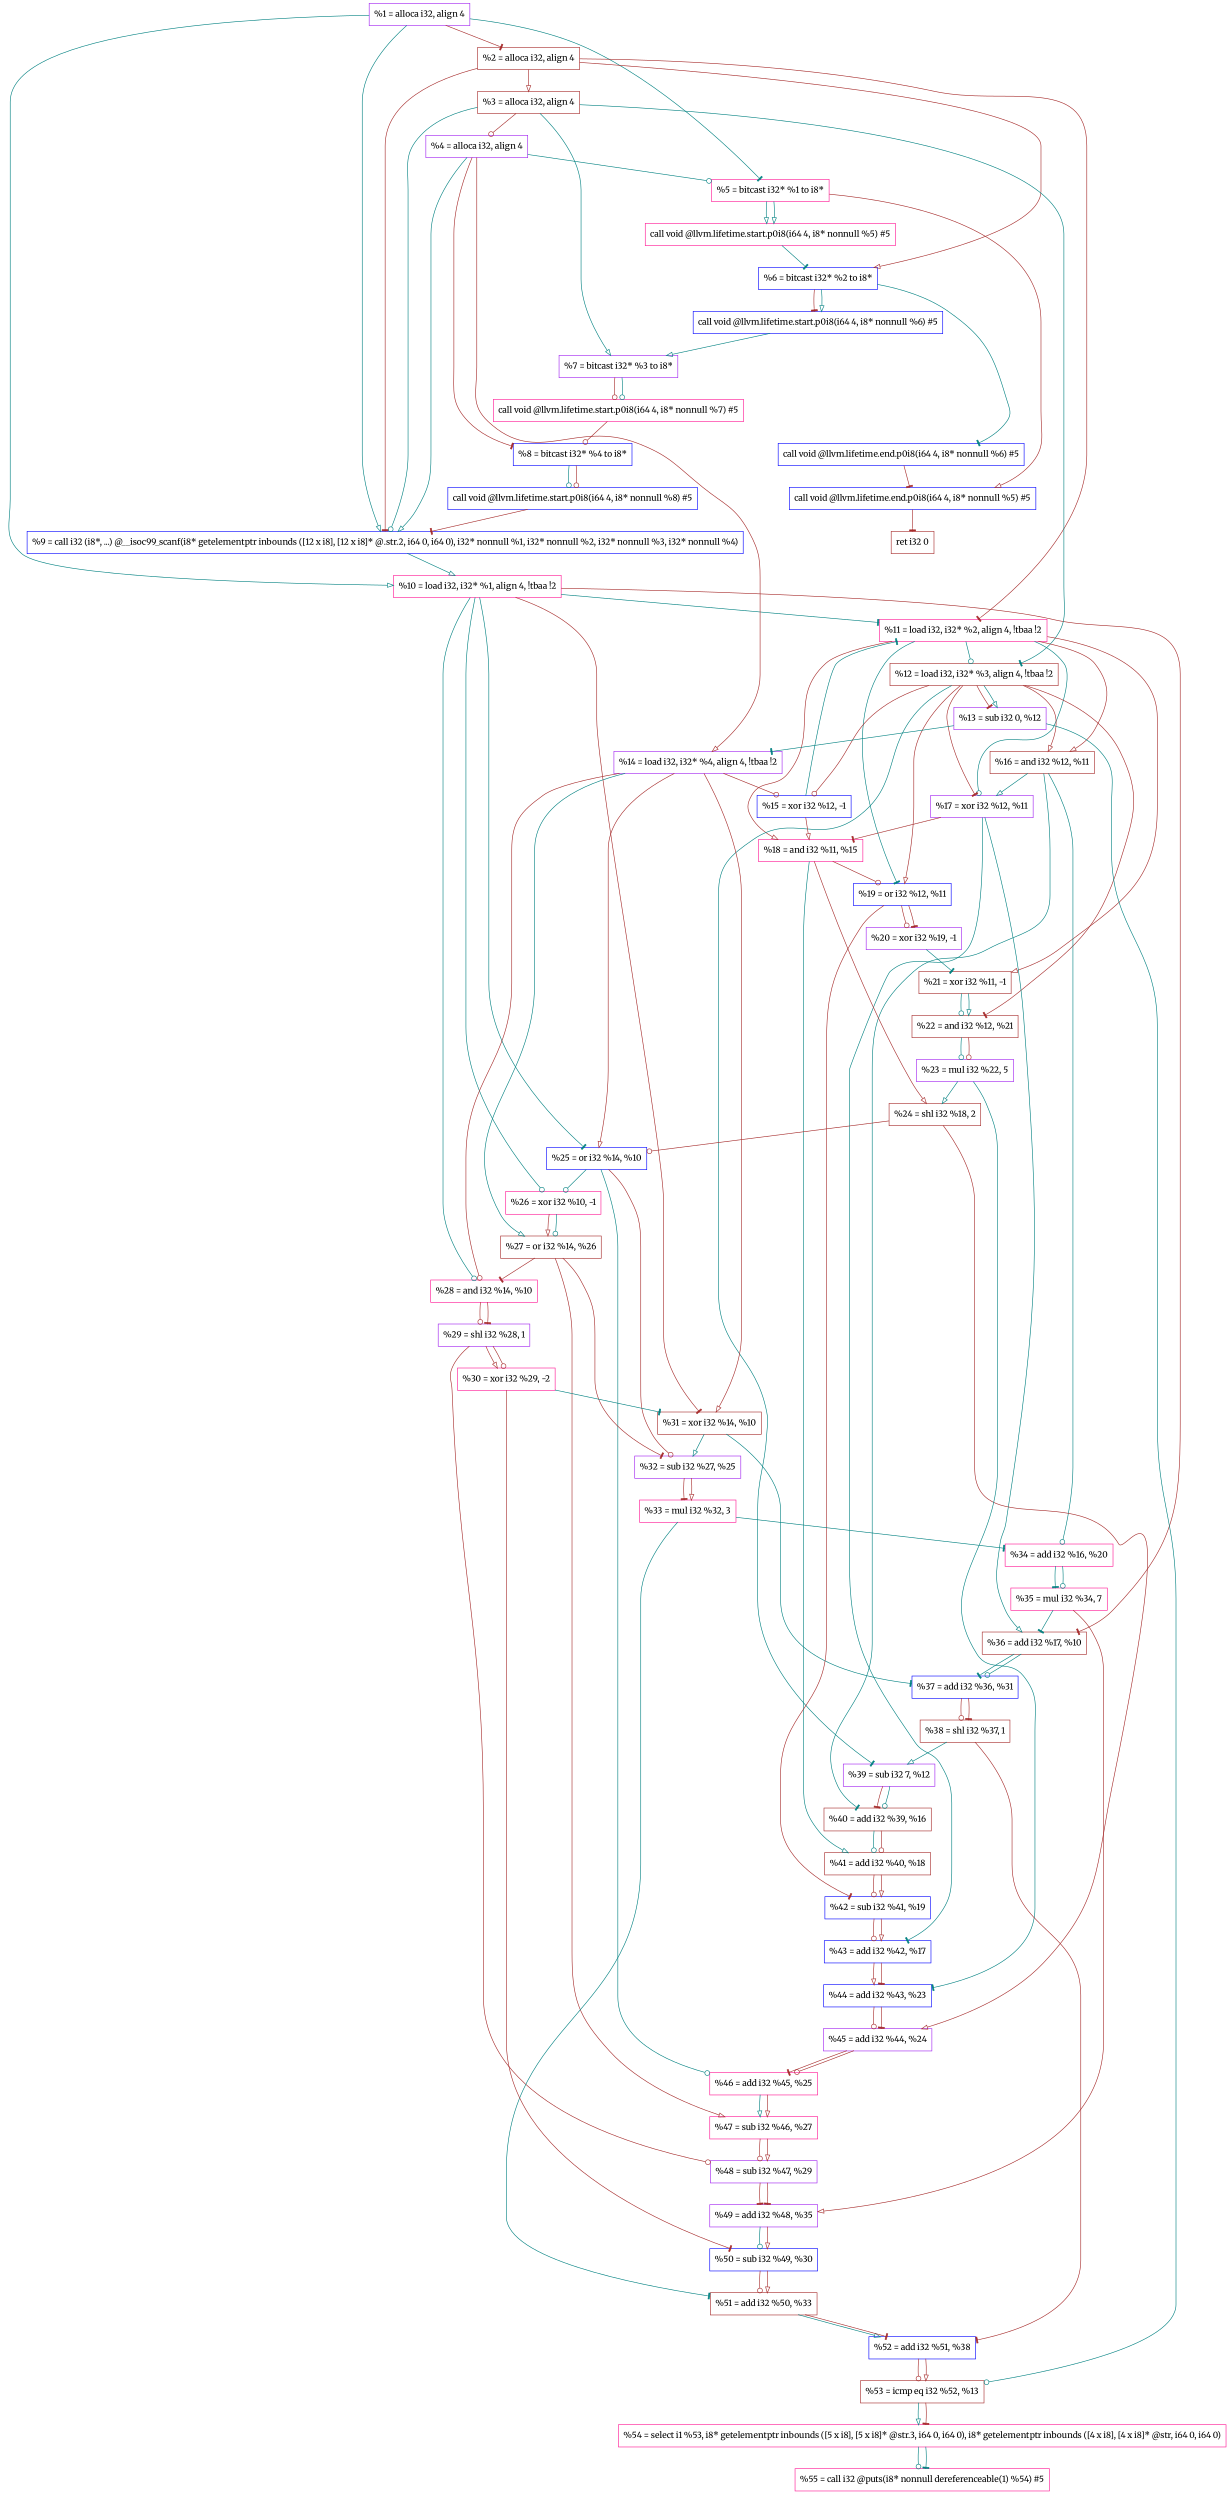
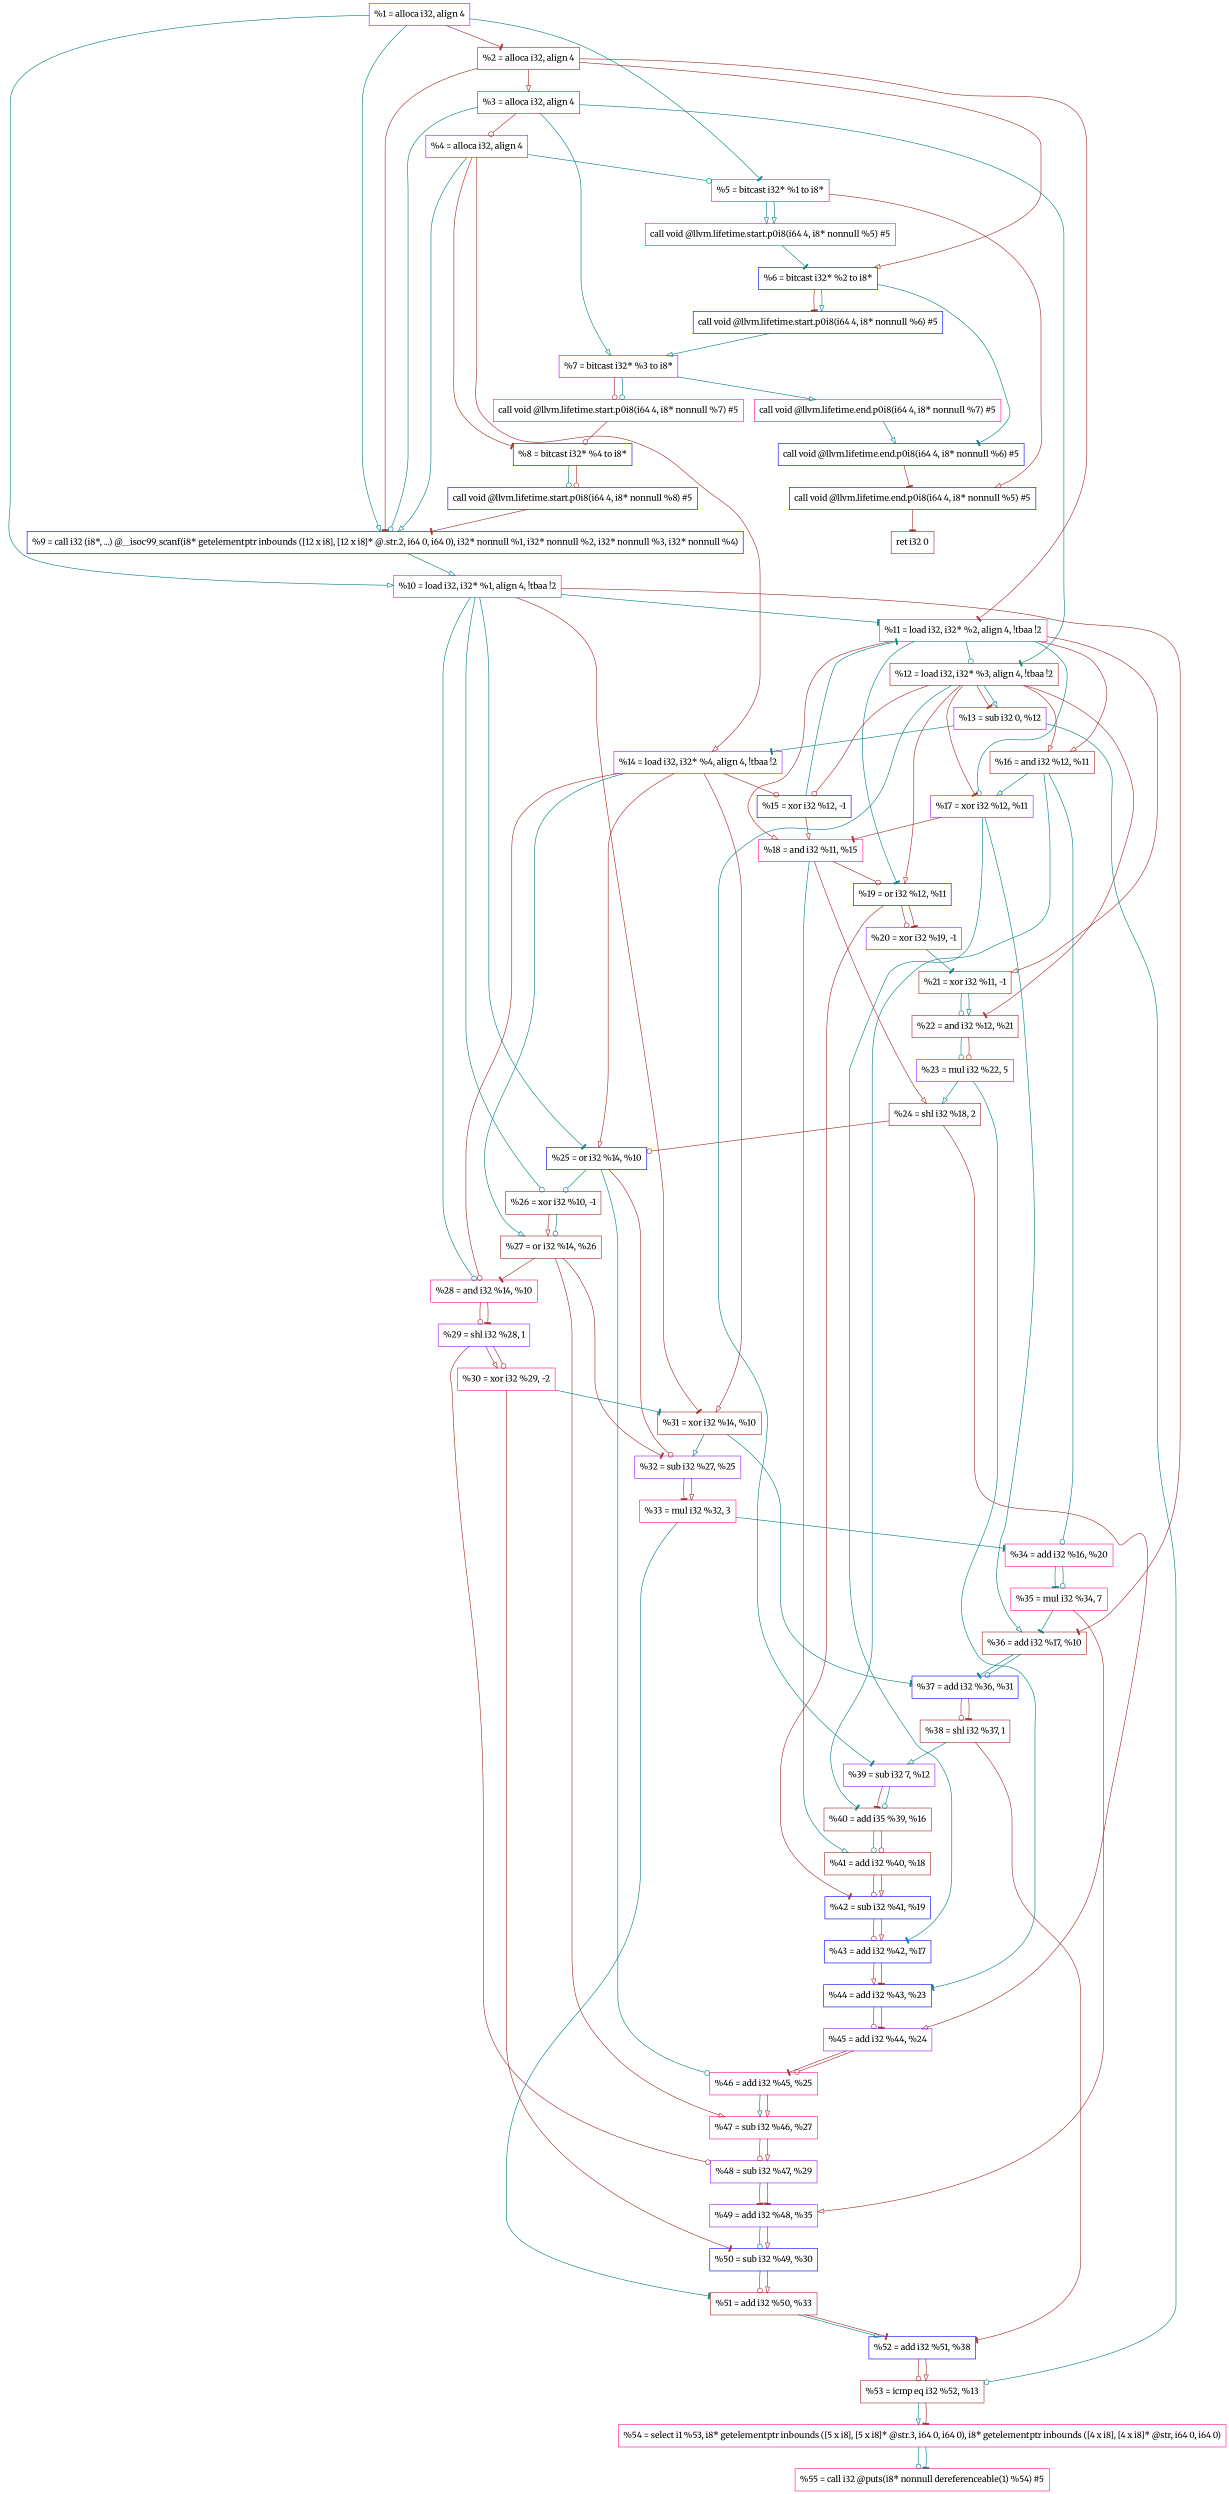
  digraph {
    fontname=Merriweather
    node [color=deeppink fontname=Merriweather shape=record]
    edge [arrowhead=tee color=brown fontname=Merriweather]
    n1 [color=purple label="  %1 = alloca i32, align 4"]
    n2 [color=brown label="  %2 = alloca i32, align 4"]
    n3 [label="  %5 = bitcast i32* %1 to i8*"]
    n4 [color=blue label="  %9 = call i32 (i8*, ...) @__isoc99_scanf(i8* getelementptr inbounds ([12 x i8], [12 x i8]* @.str.2, i64 0, i64 0), i32* nonnull %1, i32* nonnull %2, i32* nonnull %3, i32* nonnull %4)"]
    n5 [label="  %10 = load i32, i32* %1, align 4, !tbaa !2"]
    n6 [color=brown label="  %3 = alloca i32, align 4"]
    n7 [color=blue label="  %6 = bitcast i32* %2 to i8*"]
    n8 [label="  %11 = load i32, i32* %2, align 4, !tbaa !2"]
    n9 [label="  call void @llvm.lifetime.start.p0i8(i64 4, i8* nonnull %5) #5"]
    n10 [color=blue label="  call void @llvm.lifetime.end.p0i8(i64 4, i8* nonnull %5) #5"]
    n11 [color=blue label="  %25 = or i32 %14, %10"]
-   n12 [label="  %26 = xor i32 %10, -1"]
+   n12 [color=brown label="  %26 = xor i32 %10, -1"]
    n13 [label="  %28 = and i32 %14, %10"]
    n14 [color=brown label="  %31 = xor i32 %14, %10"]
    n15 [color=brown label="  %36 = add i32 %17, %10"]
    n16 [color=purple label="  %4 = alloca i32, align 4"]
    n17 [color=purple label="  %7 = bitcast i32* %3 to i8*"]
    n18 [color=brown label="  %12 = load i32, i32* %3, align 4, !tbaa !2"]
    n19 [color=blue label="  call void @llvm.lifetime.start.p0i8(i64 4, i8* nonnull %6) #5"]
    n20 [color=blue label="  call void @llvm.lifetime.end.p0i8(i64 4, i8* nonnull %6) #5"]
    n21 [color=brown label="  %16 = and i32 %12, %11"]
    n22 [color=purple label="  %17 = xor i32 %12, %11"]
    n23 [label="  %18 = and i32 %11, %15"]
    n24 [color=blue label="  %19 = or i32 %12, %11"]
    n25 [color=brown label="  %21 = xor i32 %11, -1"]
    n26 [color=blue label="  %8 = bitcast i32* %4 to i8*"]
    n27 [color=purple label="  %14 = load i32, i32* %4, align 4, !tbaa !2"]
    n28 [label="  call void @llvm.lifetime.start.p0i8(i64 4, i8* nonnull %7) #5"]
+   n29 [label="  call void @llvm.lifetime.end.p0i8(i64 4, i8* nonnull %7) #5"]
    n30 [color=purple label="  %13 = sub i32 0, %12"]
    n31 [color=blue label="  %15 = xor i32 %12, -1"]
    n32 [color=brown label="  %22 = and i32 %12, %21"]
    n33 [color=purple label="  %39 = sub i32 7, %12"]
    n34 [color=blue label="  call void @llvm.lifetime.start.p0i8(i64 4, i8* nonnull %8) #5"]
    n35 [color=brown label="  %27 = or i32 %14, %26"]
    n36 [color=brown label="  ret i32 0"]
    n37 [color=purple label="  %32 = sub i32 %27, %25"]
    n38 [label="  %46 = add i32 %45, %25"]
    n39 [color=purple label="  %29 = shl i32 %28, 1"]
    n40 [color=blue label="  %37 = add i32 %36, %31"]
    n41 [label="  %34 = add i32 %16, %20"]
-   n42 [color=brown label="  %40 = add i32 %39, %16"]
+   n42 [color=brown label="%40 = add i35 %39, %16"]
    n43 [color=blue label="  %43 = add i32 %42, %17"]
    n44 [color=brown label="  %24 = shl i32 %18, 2"]
    n45 [color=brown label="  %41 = add i32 %40, %18"]
    n46 [color=purple label="  %20 = xor i32 %19, -1"]
    n47 [color=blue label="  %42 = sub i32 %41, %19"]
    n48 [color=brown label="  %53 = icmp eq i32 %52, %13"]
    n49 [color=purple label="  %23 = mul i32 %22, 5"]
    n50 [label="  %54 = select i1 %53, i8* getelementptr inbounds ([5 x i8], [5 x i8]* @str.3, i64 0, i64 0), i8* getelementptr inbounds ([4 x i8], [4 x i8]* @str, i64 0, i64 0)"]
    n51 [label="  %47 = sub i32 %46, %27"]
    n52 [label="  %35 = mul i32 %34, 7"]
    n53 [color=blue label="  %44 = add i32 %43, %23"]
    n54 [color=purple label="  %45 = add i32 %44, %24"]
    n55 [label="  %33 = mul i32 %32, 3"]
    n56 [color=purple label="  %48 = sub i32 %47, %29"]
    n57 [label="  %30 = xor i32 %29, -2"]
    n58 [color=blue label="  %50 = sub i32 %49, %30"]
    n59 [color=purple label="  %49 = add i32 %48, %35"]
    n60 [color=brown label="  %51 = add i32 %50, %33"]
    n61 [color=brown label="  %38 = shl i32 %37, 1"]
    n62 [color=blue label="  %52 = add i32 %51, %38"]
    n63 [label="  %55 = call i32 @puts(i8* nonnull dereferenceable(1) %54) #5"]
    n1 -> n2
    n1 -> n3 [color=teal]
    n1 -> n4 [arrowhead=onormal color=teal]
    n1 -> n5 [arrowhead=onormal color=teal]
    n2 -> n4
    n2 -> n6 [arrowhead=onormal]
    n2 -> n7 [arrowhead=onormal]
    n2 -> n8
    n3 -> n9 [arrowhead=onormal color=teal]
    n3 -> n9 [arrowhead=onormal color=teal]
    n3 -> n10 [arrowhead=onormal]
    n4 -> n5 [arrowhead=onormal color=teal]
    n5 -> n8 [color=teal]
    n5 -> n11 [color=teal]
    n5 -> n12 [arrowhead=odot color=teal]
    n5 -> n13 [arrowhead=odot color=teal]
    n5 -> n14
    n5 -> n15
    n6 -> n4 [arrowhead=odot color=teal]
    n6 -> n16 [arrowhead=odot]
    n6 -> n17 [arrowhead=onormal color=teal]
    n6 -> n18 [color=teal]
    n7 -> n19
    n7 -> n19 [arrowhead=onormal color=teal]
    n7 -> n20 [color=teal]
    n8 -> n18 [arrowhead=odot color=teal]
    n8 -> n21 [arrowhead=onormal]
    n8 -> n22 [arrowhead=odot color=teal]
    n8 -> n23 [arrowhead=onormal]
    n8 -> n24 [color=teal]
    n8 -> n25 [arrowhead=onormal]
    n9 -> n7 [color=teal]
    n10 -> n36
    n11 -> n12 [arrowhead=odot color=teal]
    n11 -> n37 [arrowhead=odot]
    n11 -> n38 [arrowhead=odot color=teal]
    n12 -> n35 [arrowhead=onormal]
    n12 -> n35 [arrowhead=odot color=teal]
    n13 -> n39 [arrowhead=odot]
    n13 -> n39
    n14 -> n37 [arrowhead=onormal color=teal]
    n14 -> n40 [color=teal]
    n15 -> n40 [color=teal]
    n15 -> n40 [arrowhead=odot color=teal]
    n16 -> n3 [arrowhead=odot color=teal]
    n16 -> n4 [arrowhead=onormal color=teal]
    n16 -> n26
    n16 -> n27 [arrowhead=onormal]
    n17 -> n28 [arrowhead=odot]
    n17 -> n28 [arrowhead=odot color=teal]
+   n17 -> n29 [arrowhead=onormal color=teal]
    n18 -> n21 [arrowhead=onormal]
    n18 -> n22
    n18 -> n24 [arrowhead=onormal]
    n18 -> n30
    n18 -> n30 [arrowhead=onormal color=teal]
    n18 -> n31 [arrowhead=odot]
    n18 -> n32
    n18 -> n33 [color=teal]
    n19 -> n17 [arrowhead=onormal color=teal]
    n20 -> n10
    n21 -> n22 [arrowhead=onormal color=teal]
    n21 -> n41 [arrowhead=odot color=teal]
    n21 -> n42 [color=teal]
    n22 -> n15 [arrowhead=onormal color=teal]
    n22 -> n23
    n22 -> n43 [color=teal]
    n23 -> n24 [arrowhead=odot]
    n23 -> n44 [arrowhead=onormal]
    n23 -> n45 [arrowhead=onormal color=teal]
    n24 -> n46 [arrowhead=odot]
    n24 -> n46
    n24 -> n47
    n25 -> n32 [arrowhead=odot color=teal]
    n25 -> n32 [arrowhead=onormal color=teal]
    n26 -> n34 [arrowhead=odot color=teal]
    n26 -> n34 [arrowhead=odot]
    n27 -> n11 [arrowhead=onormal]
    n27 -> n13 [arrowhead=odot]
    n27 -> n14 [arrowhead=onormal]
    n27 -> n31 [arrowhead=odot]
    n27 -> n35 [arrowhead=onormal color=teal]
    n28 -> n26 [arrowhead=odot]
+   n29 -> n20 [arrowhead=onormal color=teal]
    n30 -> n27 [color=teal]
    n30 -> n48 [arrowhead=odot color=teal]
    n31 -> n8 [color=teal]
    n31 -> n23 [arrowhead=onormal]
    n32 -> n49 [arrowhead=odot color=teal]
    n32 -> n49 [arrowhead=odot]
    n33 -> n42
    n33 -> n42 [arrowhead=odot color=teal]
    n34 -> n4
    n35 -> n13
    n35 -> n37
    n35 -> n51 [arrowhead=onormal]
    n37 -> n55
    n37 -> n55 [arrowhead=onormal]
    n38 -> n51 [arrowhead=onormal color=teal]
    n38 -> n51 [arrowhead=onormal]
    n39 -> n56 [arrowhead=odot]
    n39 -> n57 [arrowhead=onormal]
    n39 -> n57 [arrowhead=odot]
    n40 -> n61 [arrowhead=odot]
    n40 -> n61
    n41 -> n52 [color=teal]
    n41 -> n52 [arrowhead=odot color=teal]
    n42 -> n45 [arrowhead=odot color=teal]
    n42 -> n45 [arrowhead=odot]
    n43 -> n53 [arrowhead=onormal]
    n43 -> n53
    n44 -> n11 [arrowhead=odot]
    n44 -> n54 [arrowhead=onormal]
    n45 -> n47 [arrowhead=odot]
    n45 -> n47 [arrowhead=onormal]
    n46 -> n25 [color=teal]
    n47 -> n43 [arrowhead=odot]
    n47 -> n43 [arrowhead=onormal]
    n48 -> n50 [arrowhead=onormal color=teal]
    n48 -> n50
    n49 -> n44 [arrowhead=onormal color=teal]
    n49 -> n53 [color=teal]
    n50 -> n63 [arrowhead=odot color=teal]
    n50 -> n63 [color=teal]
    n51 -> n56 [arrowhead=odot]
    n51 -> n56 [arrowhead=onormal]
    n52 -> n15 [color=teal]
    n52 -> n59 [arrowhead=onormal]
    n53 -> n54 [arrowhead=odot]
    n53 -> n54
    n54 -> n38
    n54 -> n38 [arrowhead=odot]
    n55 -> n41 [color=teal]
    n55 -> n60 [color=teal]
    n56 -> n59
    n56 -> n59
    n57 -> n14 [color=teal]
    n57 -> n58
    n58 -> n60 [arrowhead=odot]
    n58 -> n60 [arrowhead=onormal]
    n59 -> n58 [arrowhead=odot color=teal]
    n59 -> n58 [arrowhead=onormal]
    n60 -> n62 [arrowhead=onormal color=teal]
    n60 -> n62
    n61 -> n33 [arrowhead=onormal color=teal]
    n61 -> n62
    n62 -> n48 [arrowhead=odot]
    n62 -> n48 [arrowhead=onormal]
  }
